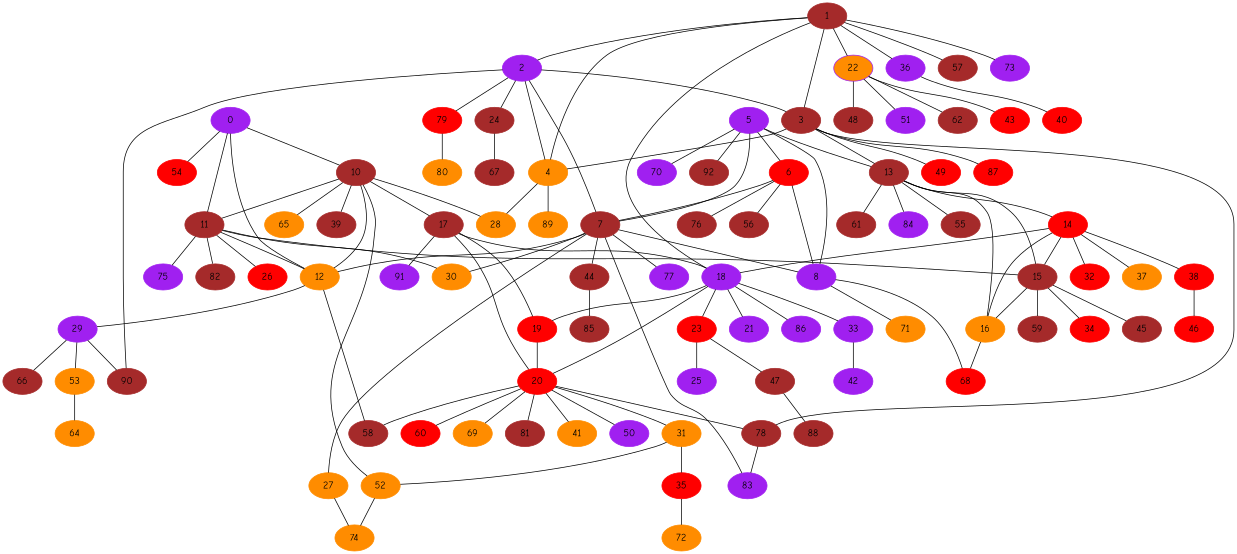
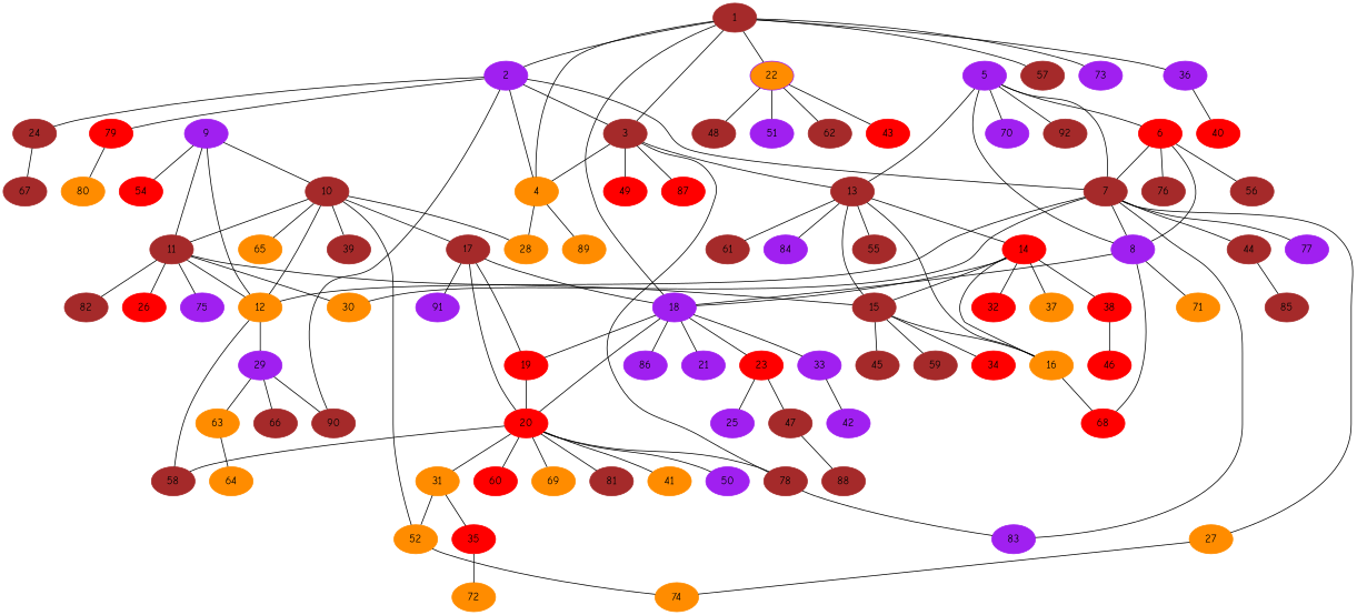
  graph {
    fontname="Comic Neue"
    node [color=brown fontname="Comic Neue" style=filled]
    edge [fontname="Comic Neue"]
    2 [color=purple]
    1
    3
    4 [color=darkorange]
    18 [color=purple]
    22 [color=purple fillcolor=darkorange]
    36 [color=purple]
    57
    73 [color=purple]
    7
    24
    79 [color=red]
    90
    13
    49 [color=red]
    78
    87 [color=red]
    89 [color=darkorange]
    28 [color=darkorange]
    19 [color=red]
    20 [color=red]
    21 [color=purple]
    23 [color=red]
    33 [color=purple]
    86 [color=purple]
    43 [color=red]
    48
    51 [color=purple]
    62
    40 [color=red]
    12 [color=darkorange]
    8 [color=purple]
    27 [color=darkorange]
    30 [color=darkorange]
    44
    77 [color=purple]
    83 [color=purple]
    67
    80 [color=darkorange]
    15
    14 [color=red]
    16 [color=darkorange]
    55
    61
    84 [color=purple]
    29 [color=purple]
    58
    5 [color=purple]
    6 [color=red]
    70 [color=purple]
    92
    56
    76
    68 [color=red]
    71 [color=darkorange]
    74 [color=darkorange]
    85
-   9 [color=purple label=0]
+   9 [color=purple]
    10
    11
    54 [color=red]
    17
    39
    52 [color=darkorange]
    65 [color=darkorange]
    26 [color=red]
    75 [color=purple]
    82
    91 [color=purple]
    34 [color=red]
    45
    59
-   53 [color=darkorange]
+   53 [color=darkorange label=63]
    66
    32 [color=red]
    37 [color=darkorange]
    38 [color=red]
    46 [color=red]
    31 [color=darkorange]
    41 [color=darkorange]
    50 [color=purple]
    60 [color=red]
    69 [color=darkorange]
    81
    25 [color=purple]
    47
    42 [color=purple]
    35 [color=red]
    88
    64 [color=darkorange]
    72 [color=darkorange]
    2 -- 3
    2 -- 4
    2 -- 7
    2 -- 24
    2 -- 79
    2 -- 90
    1 -- 2
    1 -- 3
    1 -- 4
    1 -- 18
    1 -- 22
    1 -- 36
    1 -- 57
    1 -- 73
    3 -- 4
    3 -- 13
    3 -- 49
    3 -- 78
    3 -- 87
    4 -- 89
    4 -- 28
    18 -- 19
    18 -- 20
    18 -- 21
    18 -- 23
    18 -- 33
    18 -- 86
    22 -- 43
    22 -- 48
    22 -- 51
    22 -- 62
    36 -- 40
    7 -- 12
    7 -- 8
    7 -- 27
    7 -- 30
    7 -- 44
    7 -- 77
    7 -- 83
    24 -- 67
    79 -- 80
    13 -- 15
    13 -- 14
    13 -- 16
    13 -- 55
    13 -- 61
    13 -- 84
    78 -- 83
    19 -- 20
    20 -- 78
    20 -- 58
    20 -- 31
    20 -- 41
    20 -- 50
    20 -- 60
    20 -- 69
    20 -- 81
    23 -- 25
    23 -- 47
    33 -- 42
    12 -- 29
    12 -- 58
+   8 -- 18
    8 -- 68
    8 -- 71
    27 -- 74
    44 -- 85
    15 -- 16
    15 -- 34
    15 -- 45
    15 -- 59
    14 -- 18
    14 -- 15
    14 -- 16
    14 -- 32
    14 -- 37
    14 -- 38
    16 -- 68
    29 -- 90
    29 -- 53
    29 -- 66
    5 -- 7
    5 -- 13
    5 -- 8
    5 -- 6
    5 -- 70
    5 -- 92
    6 -- 7
    6 -- 8
    6 -- 56
    6 -- 76
    9 -- 12
    9 -- 10
    9 -- 11
    9 -- 54
    10 -- 28
    10 -- 12
    10 -- 11
    10 -- 17
    10 -- 39
    10 -- 52
    10 -- 65
    11 -- 12
    11 -- 30
    11 -- 15
    11 -- 26
    11 -- 75
    11 -- 82
    17 -- 18
    17 -- 19
    17 -- 20
    17 -- 91
    52 -- 74
    53 -- 64
    38 -- 46
    31 -- 52
    31 -- 35
    47 -- 88
    35 -- 72
  }
